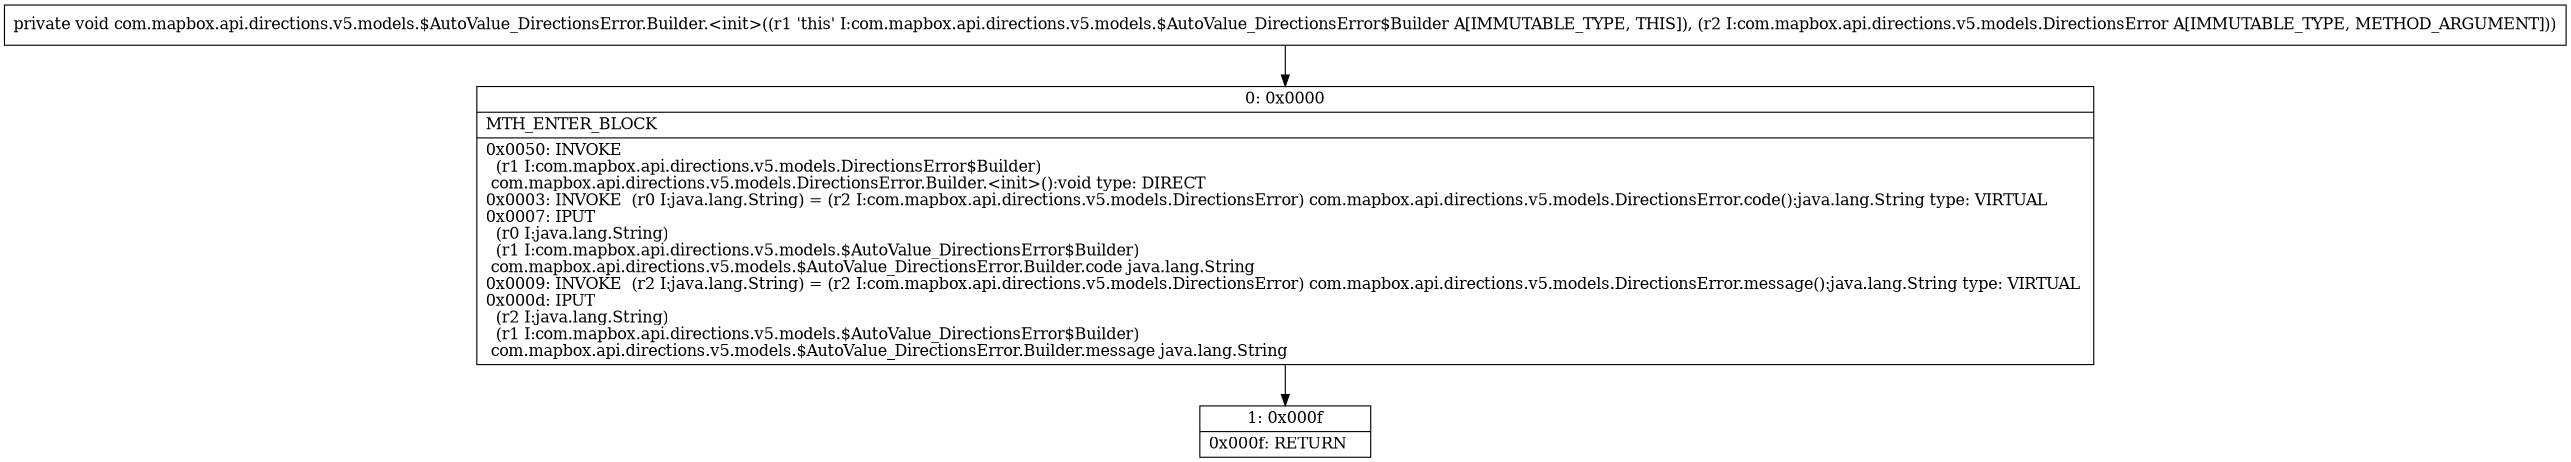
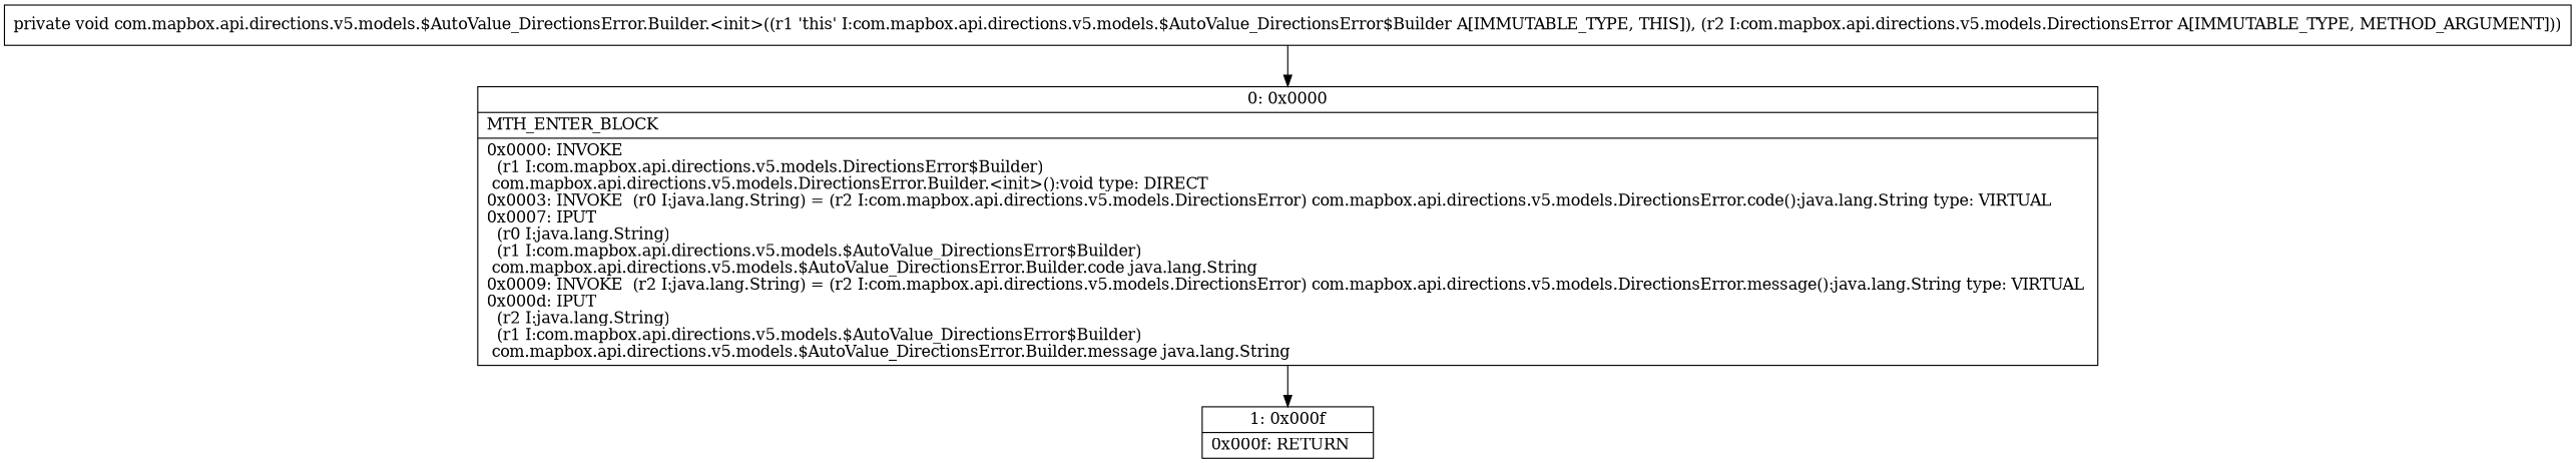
  digraph {
    node [shape=record]
-   n1 [label="{0\:\ 0x0000|MTH_ENTER_BLOCK\l|0x0050: INVOKE  \l  (r1 I:com.mapbox.api.directions.v5.models.DirectionsError$Builder)\l com.mapbox.api.directions.v5.models.DirectionsError.Builder.\<init\>():void type: DIRECT \l0x0003: INVOKE  (r0 I:java.lang.String) = (r2 I:com.mapbox.api.directions.v5.models.DirectionsError) com.mapbox.api.directions.v5.models.DirectionsError.code():java.lang.String type: VIRTUAL \l0x0007: IPUT  \l  (r0 I:java.lang.String)\l  (r1 I:com.mapbox.api.directions.v5.models.$AutoValue_DirectionsError$Builder)\l com.mapbox.api.directions.v5.models.$AutoValue_DirectionsError.Builder.code java.lang.String \l0x0009: INVOKE  (r2 I:java.lang.String) = (r2 I:com.mapbox.api.directions.v5.models.DirectionsError) com.mapbox.api.directions.v5.models.DirectionsError.message():java.lang.String type: VIRTUAL \l0x000d: IPUT  \l  (r2 I:java.lang.String)\l  (r1 I:com.mapbox.api.directions.v5.models.$AutoValue_DirectionsError$Builder)\l com.mapbox.api.directions.v5.models.$AutoValue_DirectionsError.Builder.message java.lang.String \l}"]
+   n1 [label="{0\:\ 0x0000|MTH_ENTER_BLOCK\l|0x0000: INVOKE  \l  (r1 I:com.mapbox.api.directions.v5.models.DirectionsError$Builder)\l com.mapbox.api.directions.v5.models.DirectionsError.Builder.\<init\>():void type: DIRECT \l0x0003: INVOKE  (r0 I:java.lang.String) = (r2 I:com.mapbox.api.directions.v5.models.DirectionsError) com.mapbox.api.directions.v5.models.DirectionsError.code():java.lang.String type: VIRTUAL \l0x0007: IPUT  \l  (r0 I:java.lang.String)\l  (r1 I:com.mapbox.api.directions.v5.models.$AutoValue_DirectionsError$Builder)\l com.mapbox.api.directions.v5.models.$AutoValue_DirectionsError.Builder.code java.lang.String \l0x0009: INVOKE  (r2 I:java.lang.String) = (r2 I:com.mapbox.api.directions.v5.models.DirectionsError) com.mapbox.api.directions.v5.models.DirectionsError.message():java.lang.String type: VIRTUAL \l0x000d: IPUT  \l  (r2 I:java.lang.String)\l  (r1 I:com.mapbox.api.directions.v5.models.$AutoValue_DirectionsError$Builder)\l com.mapbox.api.directions.v5.models.$AutoValue_DirectionsError.Builder.message java.lang.String \l}"]
    n2 [label="{1\:\ 0x000f|0x000f: RETURN   \l}"]
    n3 [label="{private void com.mapbox.api.directions.v5.models.$AutoValue_DirectionsError.Builder.\<init\>((r1 'this' I:com.mapbox.api.directions.v5.models.$AutoValue_DirectionsError$Builder A[IMMUTABLE_TYPE, THIS]), (r2 I:com.mapbox.api.directions.v5.models.DirectionsError A[IMMUTABLE_TYPE, METHOD_ARGUMENT])) }"]
    n1 -> n2
    n3 -> n1
  }
